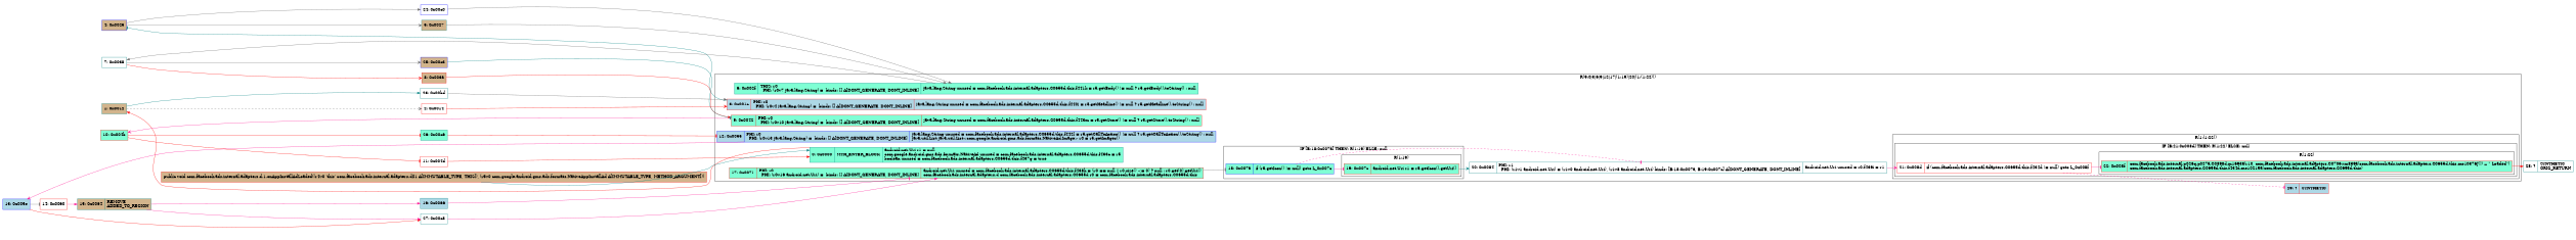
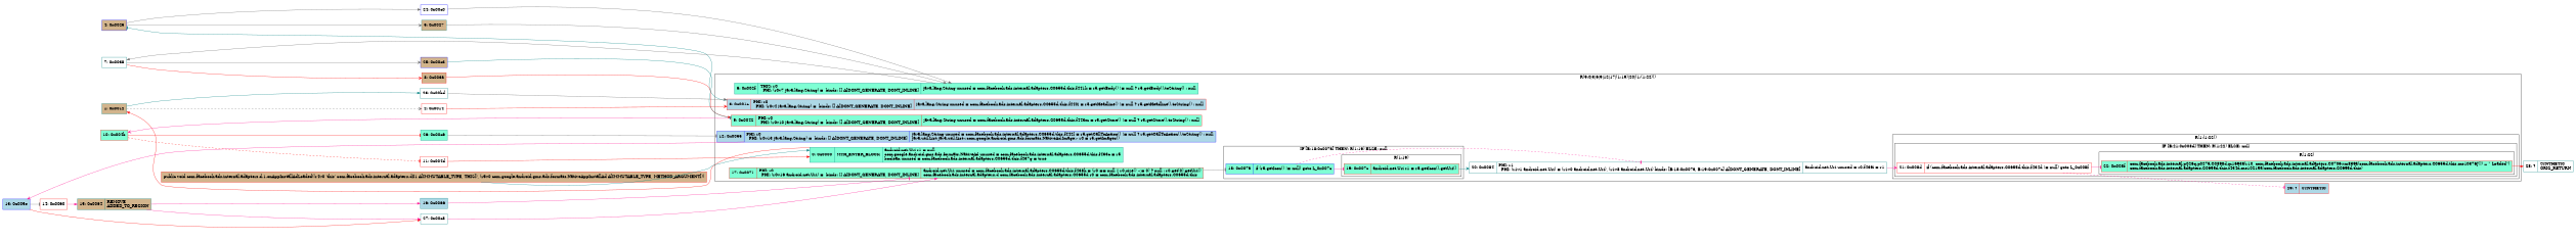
  digraph {
    rankdir=LR
    node [color=red fillcolor=white shape=record style=filled]
    edge [arrowhead=normal color=deeppink]
    n1 [fillcolor=aquamarine label="{19\:\ 0x007c|android.net.Uri r1 = r5.getIcon().getUri()\l}"]
    n2 [color=blue fillcolor=aquamarine label="{18\:\ 0x007a|if (r5.getIcon() != null) goto L_0x007c\l}"]
    n3 [fillcolor=aquamarine label="{22\:\ 0x008f|com.facebook.ads.internal.p026q.p027a.C0898d.m1693a(r10, com.facebook.ads.internal.adapters.C0703v.m839a(com.facebook.ads.internal.adapters.C0655d.this.mo10376J()) + \" Loaded\")\lcom.facebook.ads.internal.adapters.C0655d.this.f434d.mo10215a(com.facebook.ads.internal.adapters.C0655d.this)\l}"]
    n4 [label="{21\:\ 0x008d|if (com.facebook.ads.internal.adapters.C0655d.this.f434d != null) goto L_0x008f\l}"]
    n5 [color=teal fillcolor=aquamarine label="{0\:\ 0x0000|MTH_ENTER_BLOCK\l|android.net.Uri r1 = null\lcom.google.android.gms.ads.formats.NativeAd unused = com.facebook.ads.internal.adapters.C0655d.this.f433c = r5\lboolean unused = com.facebook.ads.internal.adapters.C0655d.this.f437g = true\l}"]
    n6 [fillcolor=lightblue label="{3\:\ 0x001c|PHI: r0 \l  PHI: (r0v4 java.lang.String) =  binds: [] A[DONT_GENERATE, DONT_INLINE]\l|java.lang.String unused = com.facebook.ads.internal.adapters.C0655d.this.f440j = r5.getHeadline() != null ? r5.getHeadline().toString() : null\l}"]
    n7 [color=teal fillcolor=aquamarine label="{6\:\ 0x002f|THIS: r0 \l  PHI: (r0v7 java.lang.String) =  binds: [] A[DONT_GENERATE, DONT_INLINE]\l|java.lang.String unused = com.facebook.ads.internal.adapters.C0655d.this.f441k = r5.getBody() != null ? r5.getBody().toString() : null\l}"]
    n8 [fillcolor=aquamarine label="{9\:\ 0x0042|PHI: r0 \l  PHI: (r0v10 java.lang.String) =  binds: [] A[DONT_GENERATE, DONT_INLINE]\l|java.lang.String unused = com.facebook.ads.internal.adapters.C0655d.this.f443m = r5.getStore() != null ? r5.getStore().toString() : null\l}"]
    n9 [color=blue fillcolor=lightblue label="{12\:\ 0x0055|PHI: r0 \l  PHI: (r0v13 java.lang.String) =  binds: [] A[DONT_GENERATE, DONT_INLINE]\l|java.lang.String unused = com.facebook.ads.internal.adapters.C0655d.this.f442l = r5.getCallToAction() != null ? r5.getCallToAction().toString() : null\ljava.util.List java.util.List\<com.google.android.gms.ads.formats.NativeAd.Image\> r0 = r5.getImages()\l}"]
    n10 [fillcolor=aquamarine label="{17\:\ 0x0071|PHI: r0 \l  PHI: (r0v16 android.net.Uri) =  binds: [] A[DONT_GENERATE, DONT_INLINE]\l|android.net.Uri unused = com.facebook.ads.internal.adapters.C0655d.this.f438h = (r0 == null \|\| r0.size() \<= 0) ? null : r0.get(0).getUri()\lcom.facebook.ads.internal.adapters.d com.facebook.ads.internal.adapters.C0655d r0 = com.facebook.ads.internal.adapters.C0655d.this\l}"]
    n11 [color=teal label="{20\:\ 0x0084|PHI: r1 \l  PHI: (r1v1 android.net.Uri) = (r1v0 android.net.Uri), (r1v8 android.net.Uri) binds: [B:18:0x007a, B:19:0x007c] A[DONT_GENERATE, DONT_INLINE]\l|android.net.Uri unused = r0.f439i = r1\l}"]
    n12 [color=teal label="{28\:\ ?|SYNTHETIC\lORIG_RETURN\l}"]
    n13 [fillcolor=lightblue label="{29\:\ ?|SYNTHETIC\l}"]
    n14 [color=teal fillcolor=tan label="{1\:\ 0x0012}"]
    n15 [color=blue fillcolor=tan label="{4\:\ 0x0025}"]
    n16 [color=teal label="{7\:\ 0x0038}"]
    n17 [fillcolor=aquamarine label="{10\:\ 0x004b}"]
    n18 [color=blue fillcolor=lightblue label="{13\:\ 0x005e}"]
    n19 [label="{2\:\ 0x0014}"]
    n20 [color=teal label="{23\:\ 0x00bd}"]
    n21 [color=teal fillcolor=tan label="{5\:\ 0x0027}"]
    n22 [color=blue label="{24\:\ 0x00c0}"]
    n23 [fillcolor=tan label="{8\:\ 0x003a}"]
    n24 [color=blue fillcolor=tan label="{25\:\ 0x00c3}"]
    n25 [label="{11\:\ 0x004d}"]
    n26 [color=teal fillcolor=aquamarine label="{26\:\ 0x00c6}"]
    n27 [label="{14\:\ 0x0060}"]
    n28 [color=teal label="{27\:\ 0x00c8}"]
    n29 [color=teal fillcolor=tan label="{15\:\ 0x0064|REMOVE\lADDED_TO_REGION\l}"]
    n30 [color=teal fillcolor=lightblue label="{16\:\ 0x0066}"]
    n31 [fillcolor=tan label="{public void com.facebook.ads.internal.adapters.d.1.onAppInstallAdLoaded((r4v0 'this' com.facebook.ads.internal.adapters.d$1 A[IMMUTABLE_TYPE, THIS]), (r5v0 com.google.android.gms.ads.formats.NativeAppInstallAd A[IMMUTABLE_TYPE, METHOD_ARGUMENT])) }"]
    subgraph cluster_1 {
      label="R(9:0|3|6|9|12|17|(1:19)|20|(1:(1:22)))"
      n5
      n6
      n7
      n8
      n9
      n10
      n11
      subgraph cluster_2 {
        label="IF [B:18:0x007a] THEN: R(1:19) ELSE: null"
        n2
        subgraph cluster_3 {
          label="R(1:19)"
          n1
        }
      }
      subgraph cluster_4 {
        label="R(1:(1:22))"
        subgraph cluster_5 {
          label="IF [B:21:0x008d] THEN: R(1:22) ELSE: null"
          n4
          subgraph cluster_6 {
            label="R(1:22)"
            n3
          }
        }
      }
    }
    n1 -> n11 [arrowhead=vee color=teal]
    n2 -> n1 [arrowhead=tee]
    n2 -> n11 [arrowhead=tee style=dashed]
    n3 -> n12 [color=red]
    n4 -> n3 [arrowhead=tee]
    n4 -> n13 [arrowhead=tee style=dashed]
    n5 -> n14 [color=red]
    n6 -> n15 [arrowhead=tee color=teal]
    n7 -> n16 [color=gray40]
    n8 -> n17 [arrowhead=vee]
    n9 -> n18 [arrowhead=vee]
    n10 -> n2 [arrowhead=tee color=gray40]
    n11 -> n4 [arrowhead=vee]
    n14 -> n19 [arrowhead=vee color=gray40 style=dashed]
    n14 -> n20 [color=teal]
    n15 -> n21 [arrowhead=vee color=gray40]
    n15 -> n22 [color=gray40]
    n16 -> n23 [arrowhead=vee color=red]
    n16 -> n24 [arrowhead=vee color=gray40]
-   n17 -> n25 [arrowhead=tee color=red]
+   n17 -> n25 [arrowhead=tee color=red style=dashed]
    n17 -> n26 [arrowhead=tee color=red]
    n18 -> n27 [arrowhead=tee color=gray40]
    n18 -> n28 [color=red]
    n19 -> n6 [arrowhead=vee color=red]
    n20 -> n6 [color=gray40]
    n21 -> n7 [arrowhead=vee color=gray40]
    n22 -> n7 [color=gray40]
    n23 -> n8 [color=red]
    n24 -> n8 [arrowhead=tee color=teal]
    n25 -> n5 [color=red]
-   n26 -> n9 [arrowhead=tee color=red]
+   n26 -> n9 [arrowhead=tee color=gray40]
    n27 -> n29
    n28 -> n10
    n29 -> n28
    n29 -> n30
    n30 -> n10 [arrowhead=tee]
    n31 -> n5 [color=teal]
  }
